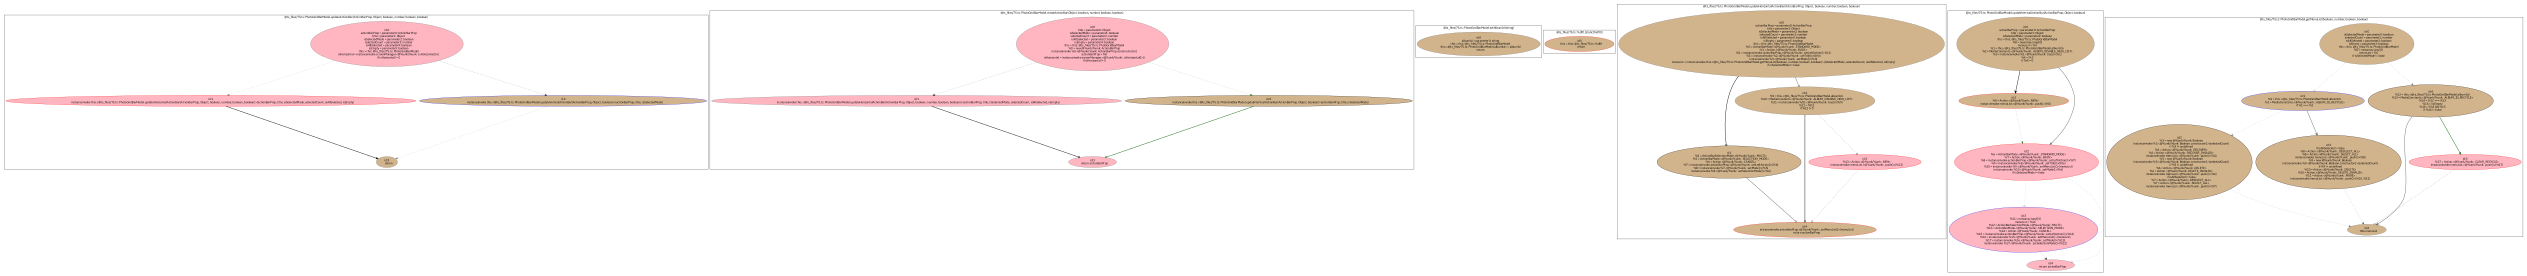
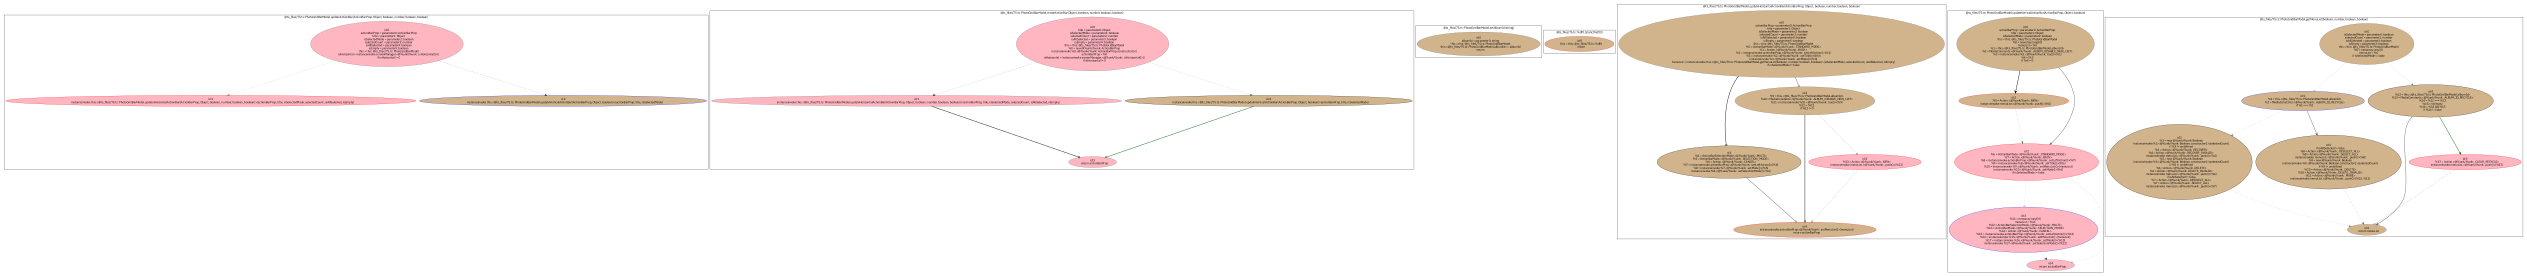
  digraph {
    fontname="IBM Plex Sans"
    node [color=gray40 fillcolor=tan fontname="IBM Plex Sans" style=filled]
    edge [arrowhead=odot color=gray40 fontname="IBM Plex Sans" style=dotted]
    n1 [fillcolor=lightpink label="id:0\n      actionBarProp = parameter0: ActionBarProp\n      title = parameter1: Object\n      isSelectedMode = parameter2: boolean\n      selectedCount = parameter3: number\n      isAllSelected = parameter4: boolean\n      isEmpty = parameter5: boolean\n      this = this: @ts_files/75.ts: PhotoGridBarModel\n      isHorizontal = instanceinvoke screenManager.<@%unk/%unk: .isHorizontal()>()\n      if isHorizontal != 0"]
    n2 [color=red fillcolor=lightpink label="id:1\n      instanceinvoke this.<@ts_files/75.ts: PhotoGridBarModel.updateHorizontalActionBar(ActionBarProp, Object, boolean, number, boolean, boolean)>(actionBarProp, title, isSelectedMode, selectedCount, isAllSelected, isEmpty)"]
    n3 [color=blue label="id:2\n      instanceinvoke this.<@ts_files/75.ts: PhotoGridBarModel.updateVerticalActionBar(ActionBarProp, Object, boolean)>(actionBarProp, title, isSelectedMode)"]
-   n4 [label="id:3\n      return"]
    n5 [fillcolor=lightpink label="id:0\n      title = parameter0: Object\n      isSelectedMode = parameter1: boolean\n      selectedCount = parameter2: number\n      isAllSelected = parameter3: boolean\n      isEmpty = parameter4: boolean\n      this = this: @ts_files/75.ts: PhotoGridBarModel\n      %0 = new @%unk/%unk: ActionBarProp\n      instanceinvoke %0.<@%unk/%unk: ActionBarProp.constructor()>()\n      actionBarProp = %0\n      isHorizontal = instanceinvoke screenManager.<@%unk/%unk: .isHorizontal()>()\n      if isHorizontal != 0"]
    n6 [fillcolor=lightpink label="id:1\n      instanceinvoke this.<@ts_files/75.ts: PhotoGridBarModel.updateHorizontalActionBar(ActionBarProp, Object, boolean, number, boolean, boolean)>(actionBarProp, title, isSelectedMode, selectedCount, isAllSelected, isEmpty)"]
    n7 [color=black label="id:2\n      instanceinvoke this.<@ts_files/75.ts: PhotoGridBarModel.updateVerticalActionBar(ActionBarProp, Object, boolean)>(actionBarProp, title, isSelectedMode)"]
    n8 [fillcolor=lightpink label="id:3\n      return actionBarProp"]
    n9 [label="id:0\n      albumId = parameter0: string\n      this = this: @ts_files/75.ts: PhotoGridBarModel\n      this.<@ts_files/75.ts: PhotoGridBarModel.albumId> = albumId\n      return"]
    n10 [color=red label="id:0\n      this = this: @ts_files/75.ts: %dflt\n      return"]
    n11 [label="id:0\n      actionBarProp = parameter0: ActionBarProp\n      title = parameter1: Object\n      isSelectedMode = parameter2: boolean\n      selectedCount = parameter3: number\n      isAllSelected = parameter4: boolean\n      isEmpty = parameter5: boolean\n      this = this: @ts_files/75.ts: PhotoGridBarModel\n      %0 = ActionBarMode.<@%unk/%unk: .STANDARD_MODE>\n      %1 = Action.<@%unk/%unk: .BACK>\n      %2 = instanceinvoke actionBarProp.<@%unk/%unk: .setLeftAction()>(%1)\n      %3 = instanceinvoke %2.<@%unk/%unk: .setTitle()>(title)\n      instanceinvoke %3.<@%unk/%unk: .setMode()>(%0)\n      menuList = instanceinvoke this.<@ts_files/75.ts: PhotoGridBarModel.getMenuList(boolean, number, boolean, boolean)>(isSelectedMode, selectedCount, isAllSelected, isEmpty)\n      if isSelectedMode != false"]
    n12 [color=black label="id:1\n      %4 = ActionBarSelectionMode.<@%unk/%unk: .MULTI>\n      %5 = ActionBarMode.<@%unk/%unk: .SELECTION_MODE>\n      %6 = Action.<@%unk/%unk: .CANCEL>\n      %7 = instanceinvoke actionBarProp.<@%unk/%unk: .setLeftAction()>(%6)\n      %8 = instanceinvoke %7.<@%unk/%unk: .setMode()>(%5)\n      instanceinvoke %8.<@%unk/%unk: .setSelectionMode()>(%4)"]
    n13 [label="id:2\n      %9 = this.<@ts_files/75.ts: PhotoGridBarModel.albumId>\n      %10 = MediaConstants.<@%unk/%unk: .ALBUM_DISABLE_NEW_LIST>\n      %11 = instanceinvoke %10.<@%unk/%unk: .has()>(%9)\n      %12 = !%11\n      if %12 != 0"]
    n14 [color=red label="id:4\n      instanceinvoke actionBarProp.<@%unk/%unk: .setMenuList()>(menuList)\n      return actionBarProp"]
    n15 [color=red fillcolor=lightpink label="id:3\n      %13 = Action.<@%unk/%unk: .NEW>\n      instanceinvoke menuList.<@%unk/%unk: .push()>(%13)"]
    n16 [label="id:0\n      actionBarProp = parameter0: ActionBarProp\n      title = parameter1: Object\n      isSelectedMode = parameter2: boolean\n      this = this: @ts_files/75.ts: PhotoGridBarModel\n      %0 = newarray (any)[0]\n      menuList = %0\n      %1 = this.<@ts_files/75.ts: PhotoGridBarModel.albumId>\n      %2 = MediaConstants.<@%unk/%unk: .ALBUM_DISABLE_NEW_LIST>\n      %3 = instanceinvoke %2.<@%unk/%unk: .has()>(%1)\n      %4 = !%3\n      if %4 != 0"]
    n17 [color=red label="id:1\n      %5 = Action.<@%unk/%unk: .NEW>\n      instanceinvoke menuList.<@%unk/%unk: .push()>(%5)"]
    n18 [color=red fillcolor=lightpink label="id:2\n      %6 = ActionBarMode.<@%unk/%unk: .STANDARD_MODE>\n      %7 = Action.<@%unk/%unk: .BACK>\n      %8 = instanceinvoke actionBarProp.<@%unk/%unk: .setLeftAction()>(%7)\n      %9 = instanceinvoke %8.<@%unk/%unk: .setTitle()>(title)\n      %10 = instanceinvoke %9.<@%unk/%unk: .setMenuList()>(menuList)\n      instanceinvoke %10.<@%unk/%unk: .setMode()>(%6)\n      if isSelectedMode != false"]
    n19 [color=blue fillcolor=lightpink label="id:3\n      %11 = newarray (any)[0]\n      menuList = %11\n      %12 = ActionBarSelectionMode.<@%unk/%unk: .MULTI>\n      %13 = ActionBarMode.<@%unk/%unk: .SELECTION_MODE>\n      %14 = Action.<@%unk/%unk: .CANCEL>\n      %15 = instanceinvoke actionBarProp.<@%unk/%unk: .setLeftAction()>(%14)\n      %16 = instanceinvoke %15.<@%unk/%unk: .setMenuList()>(menuList)\n      %17 = instanceinvoke %16.<@%unk/%unk: .setMode()>(%13)\n      instanceinvoke %17.<@%unk/%unk: .setSelectionMode()>(%12)"]
    n20 [fillcolor=lightpink label="id:4\n      return actionBarProp"]
    n21 [label="id:0\n      isSelectedMode = parameter0: boolean\n      selectedCount = parameter1: number\n      isAllSelected = parameter2: boolean\n      isEmpty = parameter3: boolean\n      this = this: @ts_files/75.ts: PhotoGridBarModel\n      %0 = newarray (any)[0]\n      menuList = %0\n      if isSelectedMode != false"]
    n22 [color=blue label="id:1\n      %1 = this.<@ts_files/75.ts: PhotoGridBarModel.albumId>\n      %2 = MediaConstants.<@%unk/%unk: .ALBUM_ID_RECYCLE>\n      if %1 === %2"]
    n23 [color=black label="id:4\n      %12 = this.<@ts_files/75.ts: PhotoGridBarModel.albumId>\n      %13 = MediaConstants.<@%unk/%unk: .ALBUM_ID_RECYCLE>\n      %14 = %12 === %13\n      %15 = !isEmpty\n      %16 = %14 && %15\n      if %16 != false"]
    n24 [color=black label="id:2\n      %3 = new @%unk/%unk: Boolean\n      instanceinvoke %3.<@%unk/%unk: Boolean.constructor()>(selectedCount)\n      if %3 != undefined\n      %4 = Action.<@%unk/%unk: .RECOVER>\n      %4 = Action.<@%unk/%unk: .RECOVER_INVALID>\n      instanceinvoke menuList.<@%unk/%unk: .push()>(%4)\n      %5 = new @%unk/%unk: Boolean\n      instanceinvoke %5.<@%unk/%unk: Boolean.constructor()>(selectedCount)\n      if %5 != undefined\n      %6 = Action.<@%unk/%unk: .DELETE>\n      %6 = Action.<@%unk/%unk: .DELETE_INVALID>\n      instanceinvoke menuList.<@%unk/%unk: .push()>(%6)\n      if isAllSelected != false\n      %7 = Action.<@%unk/%unk: .DESELECT_ALL>\n      %7 = Action.<@%unk/%unk: .SELECT_ALL>\n      instanceinvoke menuList.<@%unk/%unk: .push()>(%7)"]
    n25 [color=black label="id:3\n      if isAllSelected != false\n      %8 = Action.<@%unk/%unk: .DESELECT_ALL>\n      %8 = Action.<@%unk/%unk: .SELECT_ALL>\n      instanceinvoke menuList.<@%unk/%unk: .push()>(%8)\n      %9 = new @%unk/%unk: Boolean\n      instanceinvoke %9.<@%unk/%unk: Boolean.constructor()>(selectedCount)\n      if %9 != undefined\n      %10 = Action.<@%unk/%unk: .DELETE>\n      %10 = Action.<@%unk/%unk: .DELETE_INVALID>\n      %11 = Action.<@%unk/%unk: .MORE>\n      instanceinvoke menuList.<@%unk/%unk: .push()>(%10, %11)"]
-   n26 [label="id:6\n      title menuList"]
+   n26 [label="id:6\n      return menuList"]
    n27 [color=red fillcolor=lightpink label="id:5\n      %17 = Action.<@%unk/%unk: .CLEAR_RECYCLE>\n      instanceinvoke menuList.<@%unk/%unk: .push()>(%17)"]
    subgraph cluster_1 {
      label="@ts_files/75.ts: PhotoGridBarModel.updateActionBar(ActionBarProp, Object, boolean, number, boolean, boolean)"
      n1
      n2
      n3
-     n4
    }
    subgraph cluster_2 {
      label="@ts_files/75.ts: PhotoGridBarModel.createActionBar(Object, boolean, number, boolean, boolean)"
      n5
      n6
      n7
      n8
    }
    subgraph cluster_3 {
      label="@ts_files/75.ts: PhotoGridBarModel.setAlbumId(string)"
      n9
    }
    subgraph cluster_4 {
      label="@ts_files/75.ts: %dflt.[static]%dflt()"
      n10
    }
    subgraph cluster_5 {
      label="@ts_files/75.ts: PhotoGridBarModel.updateHorizontalActionBar(ActionBarProp, Object, boolean, number, boolean, boolean)"
      n11
      n12
      n13
      n14
      n15
    }
    subgraph cluster_6 {
      label="@ts_files/75.ts: PhotoGridBarModel.updateVerticalActionBar(ActionBarProp, Object, boolean)"
      n16
      n17
      n18
      n19
      n20
    }
    subgraph cluster_7 {
      label="@ts_files/75.ts: PhotoGridBarModel.getMenuList(boolean, number, boolean, boolean)"
      n21
      n22
      n23
      n24
      n25
      n26
      n27
    }
    n1 -> n2 [arrowhead=normal]
    n1 -> n3 [arrowhead=vee color=black]
-   n2 -> n4 [arrowhead=normal color=black style=bold]
-   n3 -> n4 [arrowhead=normal]
    n5 -> n6 [arrowhead=vee color=black]
    n5 -> n7 [arrowhead=normal color=darkgreen]
    n6 -> n8 [color=black style=bold]
    n7 -> n8 [color=darkgreen style=bold]
    n11 -> n12 [color=black style=bold]
    n11 -> n13 [style=bold]
    n12 -> n14 [style=bold]
    n13 -> n14 [color=black style=bold]
    n13 -> n15 [color=black]
    n15 -> n14 [color=black]
    n16 -> n17 [arrowhead=vee color=black style=bold]
    n16 -> n18 [arrowhead=normal style=bold]
    n17 -> n18 [arrowhead=normal color=darkgreen]
    n18 -> n19
    n18 -> n20
    n19 -> n20 [arrowhead=vee color=black]
    n21 -> n22
    n21 -> n23 [arrowhead=vee]
    n22 -> n24 [arrowhead=vee]
    n22 -> n25 [arrowhead=vee style=bold]
    n23 -> n26 [arrowhead=vee style=bold]
    n23 -> n27 [arrowhead=normal color=darkgreen style=bold]
    n24 -> n26 [arrowhead=normal]
    n25 -> n26 [arrowhead=vee color=darkgreen]
    n27 -> n26 [color=black]
  }
